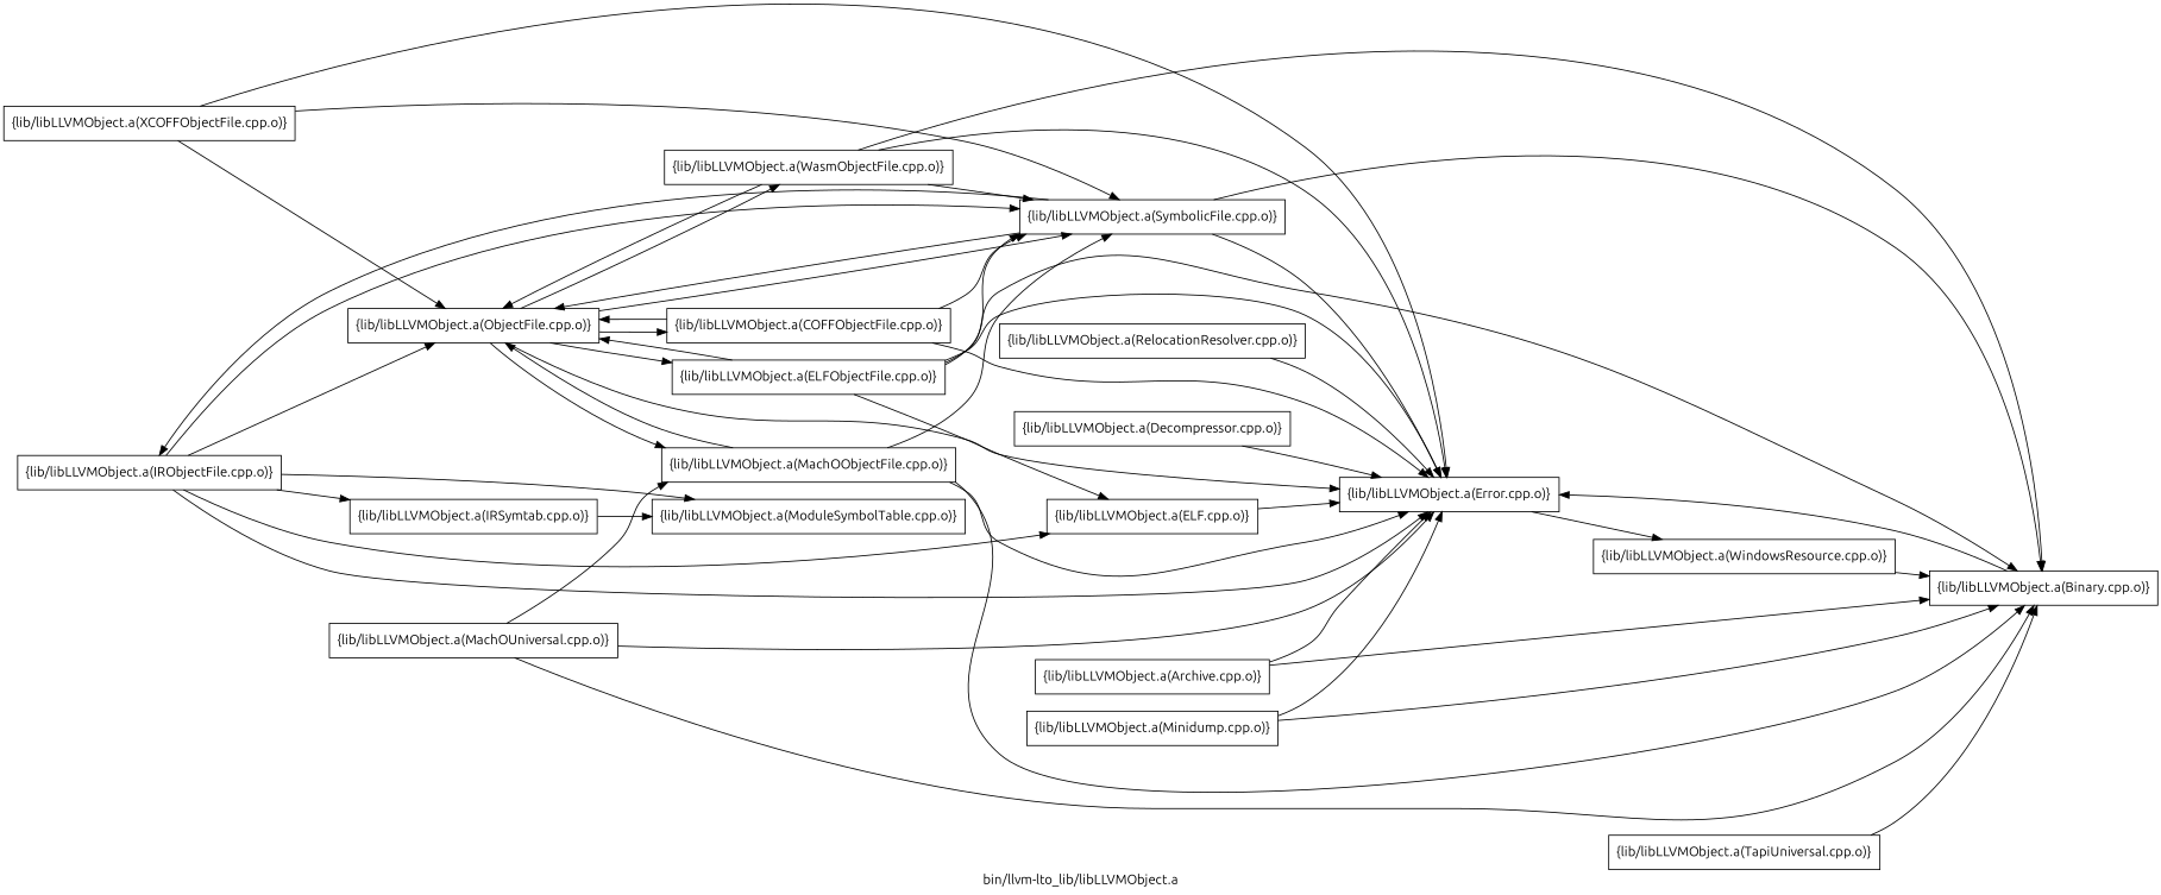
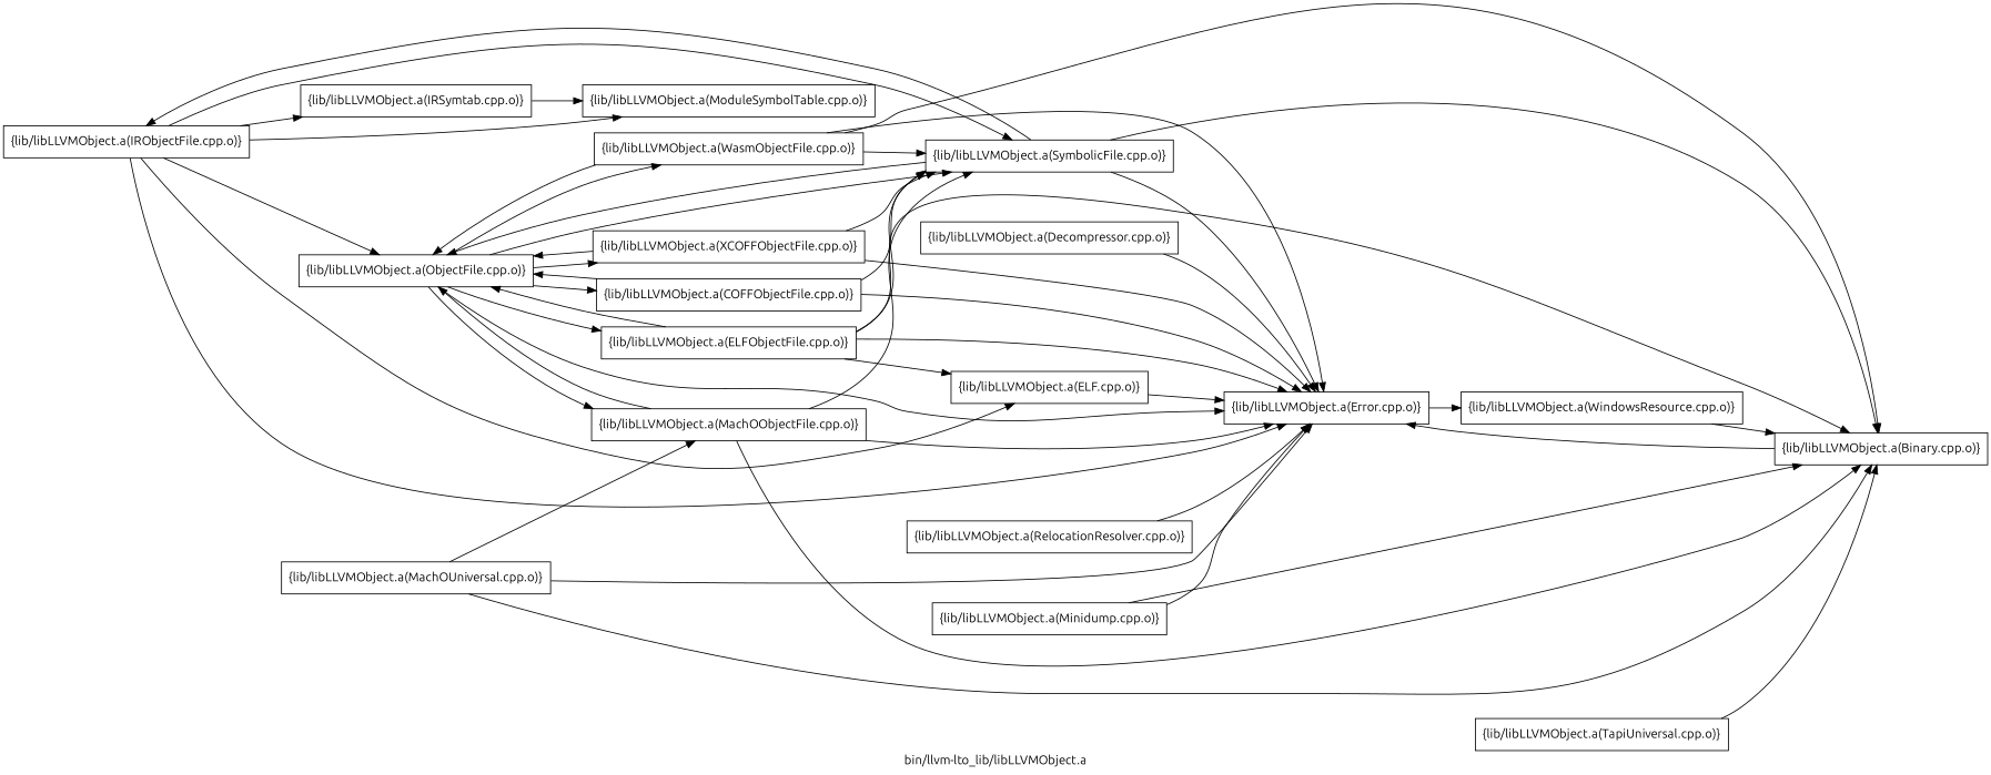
  digraph {
    fontname=Ubuntu
    label="bin/llvm-lto_lib/libLLVMObject.a"
    rankdir=LR
    node [fontname=Ubuntu group=0 shape=box]
    edge [fontname=Ubuntu]
    n1 [label="{lib/libLLVMObject.a(IRSymtab.cpp.o)}"]
    n2 [label="{lib/libLLVMObject.a(ModuleSymbolTable.cpp.o)}"]
    n3 [label="{lib/libLLVMObject.a(IRObjectFile.cpp.o)}"]
    n4 [label="{lib/libLLVMObject.a(ObjectFile.cpp.o)}"]
    n5 [label="{lib/libLLVMObject.a(Error.cpp.o)}"]
    n6 [label="{lib/libLLVMObject.a(SymbolicFile.cpp.o)}"]
    n7 [label="{lib/libLLVMObject.a(ELF.cpp.o)}"]
    n8 [label="{lib/libLLVMObject.a(Binary.cpp.o)}"]
    n9 [label="{lib/libLLVMObject.a(MachOObjectFile.cpp.o)}"]
    n10 [label="{lib/libLLVMObject.a(ELFObjectFile.cpp.o)}"]
    n11 [label="{lib/libLLVMObject.a(COFFObjectFile.cpp.o)}"]
    n12 [label="{lib/libLLVMObject.a(WasmObjectFile.cpp.o)}"]
    n13 [label="{lib/libLLVMObject.a(XCOFFObjectFile.cpp.o)}"]
    n14 [label="{lib/libLLVMObject.a(WindowsResource.cpp.o)}"]
-   n15 [label="{lib/libLLVMObject.a(Archive.cpp.o)}"]
    n16 [label="{lib/libLLVMObject.a(MachOUniversal.cpp.o)}"]
    n17 [label="{lib/libLLVMObject.a(Minidump.cpp.o)}"]
    n18 [label="{lib/libLLVMObject.a(TapiUniversal.cpp.o)}"]
    n19 [label="{lib/libLLVMObject.a(RelocationResolver.cpp.o)}"]
    n20 [label="{lib/libLLVMObject.a(Decompressor.cpp.o)}"]
    subgraph sub_1 {
      rank=same
      n1
    }
    subgraph sub_2 {
      rank=same
      n2
    }
    subgraph sub_3 {
      rank=same
      n1
    }
    subgraph sub_4 {
      rank=same
      n2
    }
    n1 -> n2
    n3 -> n1
    n3 -> n2
    n3 -> n4
    n3 -> n5
    n3 -> n6
    n3 -> n7
    n4 -> n5
    n4 -> n6
    n4 -> n9
    n4 -> n10
    n4 -> n11
    n4 -> n12
+   n4 -> n13
    n5 -> n14
    n6 -> n3
    n6 -> n4
    n6 -> n5
    n6 -> n8
    n7 -> n5
    n8 -> n5
    n9 -> n4
    n9 -> n5
    n9 -> n6
    n9 -> n8
    n10 -> n4
    n10 -> n5
    n10 -> n6
    n10 -> n7
    n10 -> n8
    n11 -> n4
    n11 -> n5
    n11 -> n6
    n12 -> n4
    n12 -> n5
    n12 -> n6
    n12 -> n8
    n13 -> n4
    n13 -> n5
    n13 -> n6
    n14 -> n8
-   n15 -> n5
-   n15 -> n8
    n16 -> n5
    n16 -> n8
    n16 -> n9
    n17 -> n5
    n17 -> n8
    n18 -> n8
    n19 -> n5
    n20 -> n5
  }
